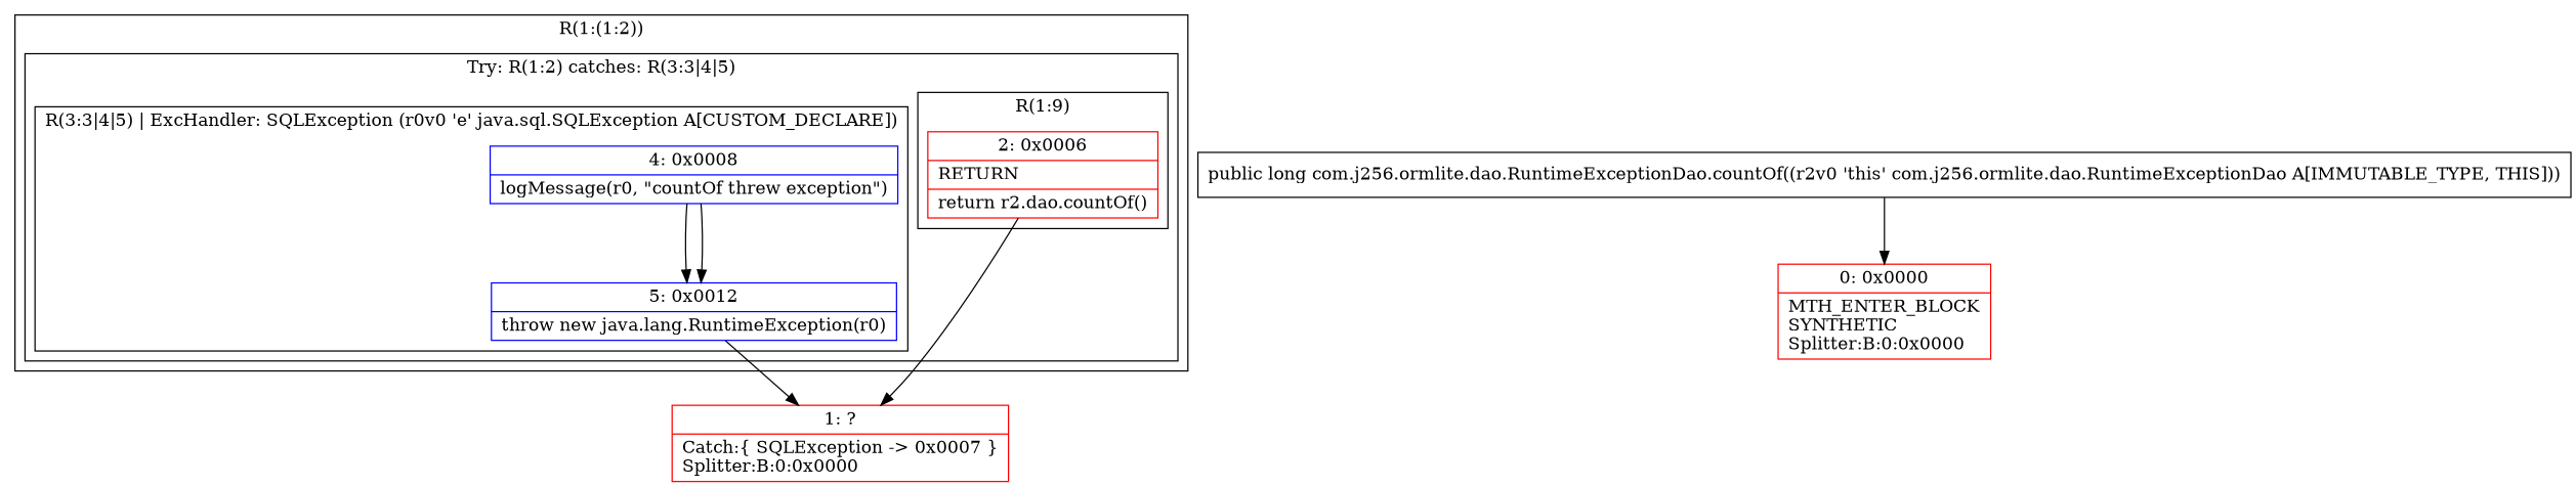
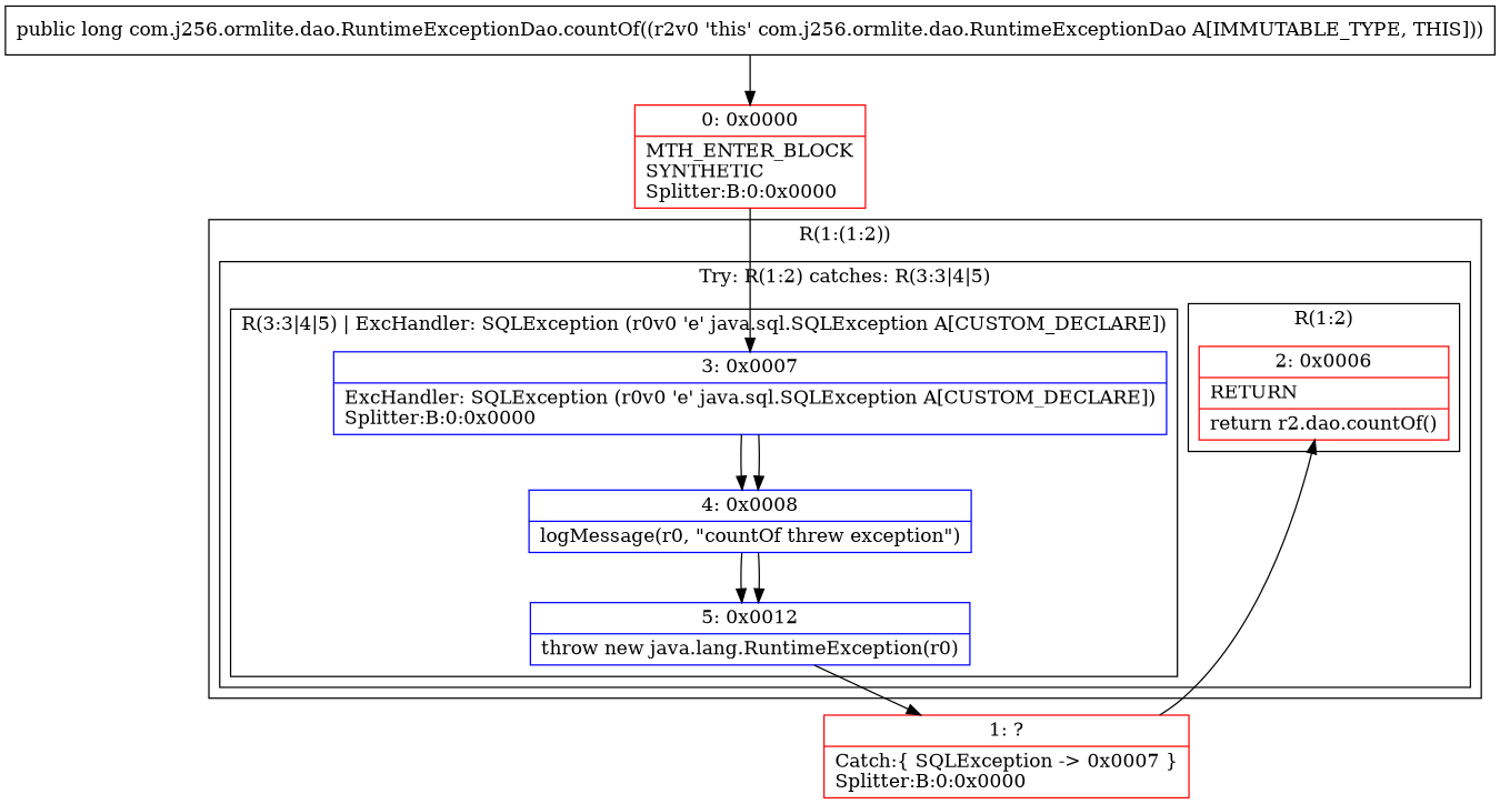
  digraph {
    node [color=red shape=record]
    n1 [label="{2\:\ 0x0006|RETURN\l|return r2.dao.countOf()\l}"]
+   n2 [color=blue label="{3\:\ 0x0007|ExcHandler: SQLException (r0v0 'e' java.sql.SQLException A[CUSTOM_DECLARE])\lSplitter:B:0:0x0000\l}"]
    n3 [color=blue label="{4\:\ 0x0008|logMessage(r0, \"countOf threw exception\")\l}"]
    n4 [color=blue label="{5\:\ 0x0012|throw new java.lang.RuntimeException(r0)\l}"]
    n5 [label="{1\:\ ?|Catch:\{ SQLException \-\> 0x0007 \}\lSplitter:B:0:0x0000\l}"]
    n6 [label="{0\:\ 0x0000|MTH_ENTER_BLOCK\lSYNTHETIC\lSplitter:B:0:0x0000\l}"]
    n7 [label="{public long com.j256.ormlite.dao.RuntimeExceptionDao.countOf((r2v0 'this' com.j256.ormlite.dao.RuntimeExceptionDao A[IMMUTABLE_TYPE, THIS])) }" color=""]
    subgraph cluster_1 {
      label="R(1:(1:2))"
      subgraph cluster_2 {
        label="Try: R(1:2) catches: R(3:3|4|5)"
        subgraph cluster_3 {
-         label="R(1:9)"
+         label="R(1:2)"
          n1
        }
        subgraph cluster_4 {
          label="R(3:3|4|5) | ExcHandler: SQLException (r0v0 'e' java.sql.SQLException A[CUSTOM_DECLARE])\l"
+         n2
          n3
          n4
        }
      }
    }
    subgraph cluster_5 {
      label="R(3:3|4|5) | ExcHandler: SQLException (r0v0 'e' java.sql.SQLException A[CUSTOM_DECLARE])\l"
    }
+   n2 -> n3
+   n2 -> n3
    n3 -> n4
    n3 -> n4
    n4 -> n5
-   n1 -> n5
+   n5 -> n1
+   n6 -> n2
    n7 -> n6
  }
